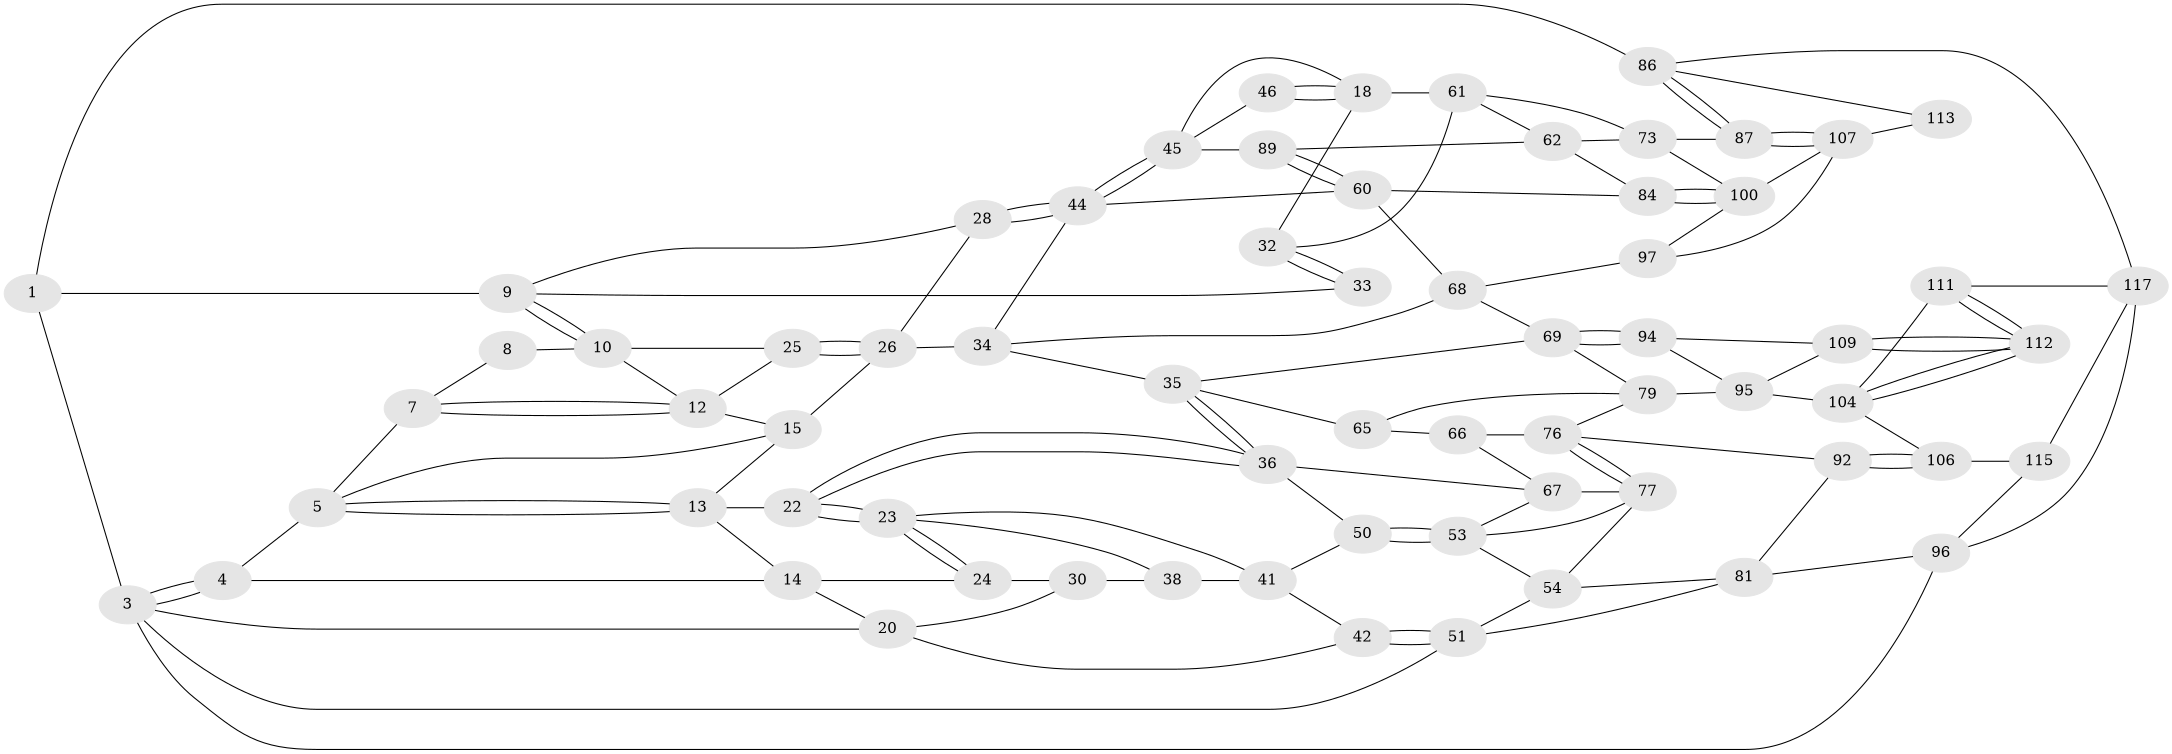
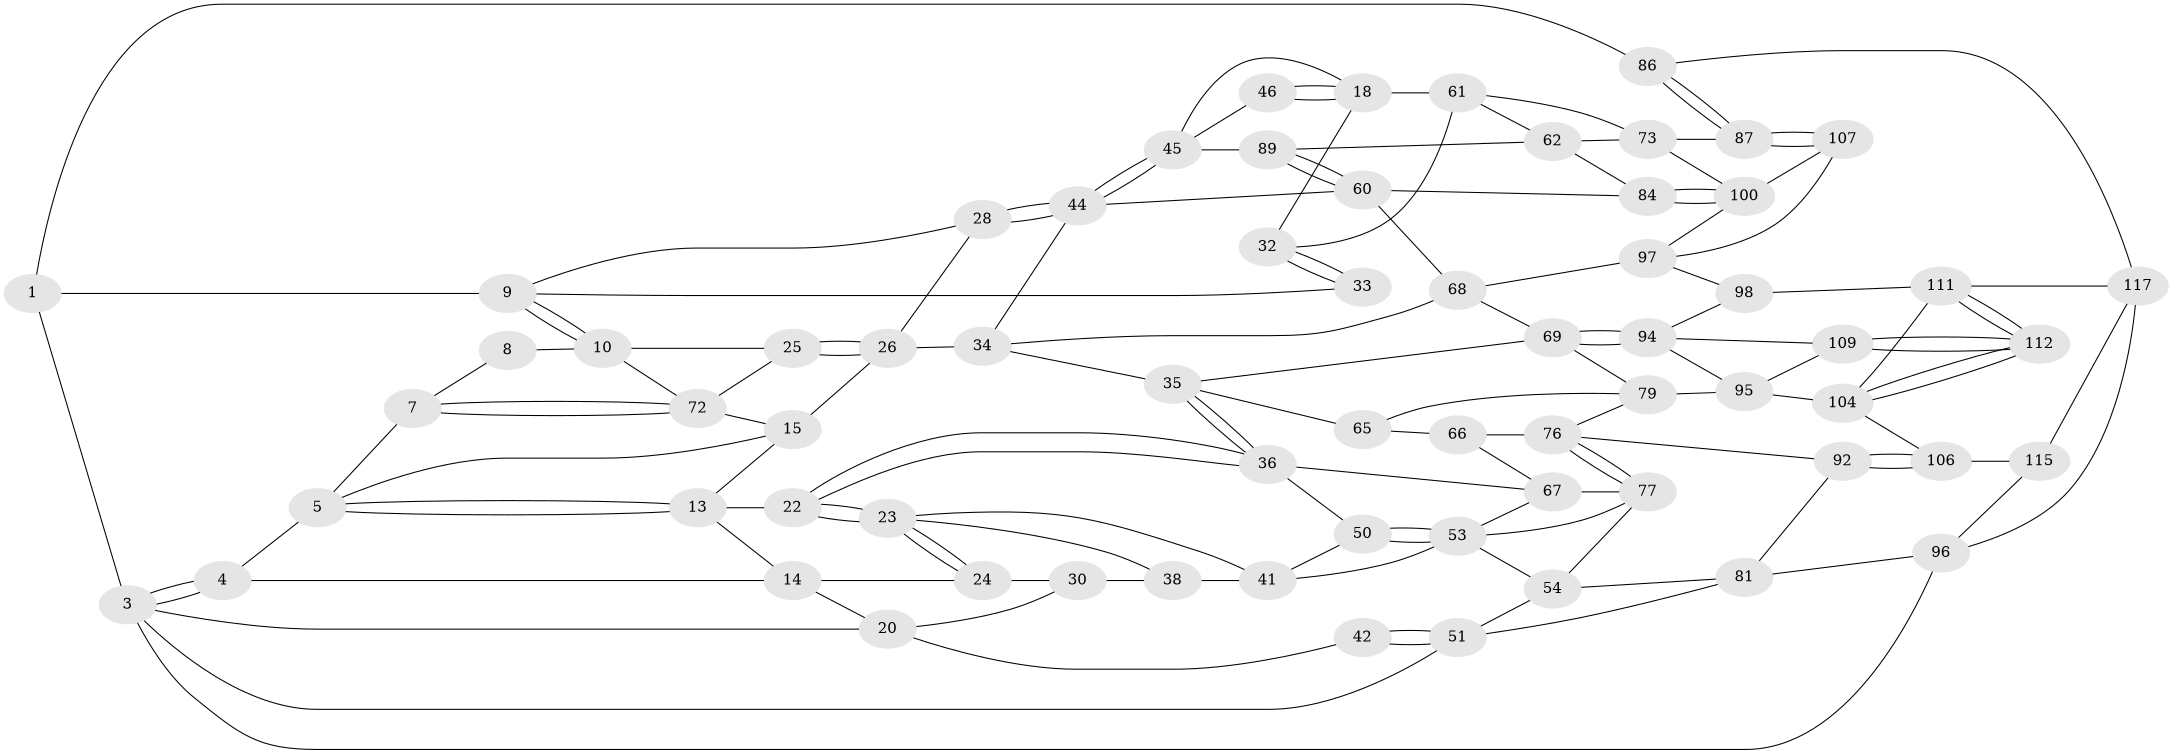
  graph {
    rankdir=LR
    node [color=gray90 style=filled]
    1 [super="+2"]
    3 [super="+19"]
    9 [super="+27"]
    86 [super="+119"]
    4
    20 [super="+31"]
    51 [super="+52"]
    96
    10 [super="+11"]
    28
    33
    32 [super="+47"]
    n13 [label=18 super="+57"]
    61 [super="+63"]
    87
-   113
    117 [super="+118"]
    5 [super="+6"]
    14 [super="+21"]
    30 [super="+39"]
    42
    54 [super="+80"]
    81 [super="+82"]
    115
    7
    13 [super="+17"]
    15 [super="+16"]
    24
    8
-   12 [super="+18"]
+   12 [super="+18" label=72]
    22
    26 [super="+29"]
    25
    44 [super="+55"]
    23 [super="+37"]
    36 [super="+49"]
    34 [super="+56"]
    38 [super="+40"]
    41 [super="+43"]
    50
    67 [super="+71"]
    35 [super="+64"]
    68 [super="+89"]
    45 [super="+58"]
    60 [super="+85"]
    62 [super="+74"]
    73 [super="+88"]
    65 [super="+78"]
    69 [super="+70"]
    97 [super="+101"]
    66 [super="+75"]
    79 [super="+90"]
    94 [super="+99"]
    53 [super="+72"]
    77 [super="+83"]
    46
    n57 [label=89]
    84
    92 [super="+93"]
    100 [super="+102"]
    76 [super="+91"]
    95 [super="+103"]
    107 [super="+108"]
+   98 [super="+110"]
    109
    106 [super="+114"]
    104 [super="+105"]
    111 [super="+116"]
    112
    1 -- 3
    1 -- 9
    1 -- 86
    3 -- 4
    3 -- 4
    3 -- 20
    3 -- 51
    3 -- 96
    9 -- 10
    9 -- 10
    9 -- 28
    9 -- 33
    86 -- 87
    86 -- 87
-   86 -- 113
    86 -- 117 [weight=2]
    4 -- 5
    4 -- 14
    20 -- 30
    20 -- 42
    51 -- 54
    51 -- 81
    96 -- 117
    96 -- 115
    10 -- 12
    10 -- 25
    28 -- 44
    28 -- 44
    32 -- 33
    32 -- 33
    32 -- n13
    32 -- 61
    n13 -- 61
    61 -- 62
    61 -- 73
    87 -- 107
    87 -- 107
    5 -- 7
    5 -- 13
    5 -- 13
    5 -- 15
    14 -- 20
    14 -- 24
    30 -- 38 [weight=2]
    42 -- 51
    42 -- 51
    54 -- 81
    54 -- 77
    81 -- 96
    81 -- 92
    115 -- 117
    7 -- 8
    7 -- 12
    7 -- 12
    13 -- 14
    13 -- 15
    13 -- 22
    15 -- 26
    24 -- 30
    8 -- 10
    12 -- 15
    12 -- 25
    22 -- 23
    22 -- 23
    22 -- 36
    22 -- 36
    26 -- 28
    26 -- 34
    25 -- 26
    25 -- 26
    44 -- 45
    44 -- 45
    44 -- 60
    23 -- 24
    23 -- 24
    23 -- 38
    23 -- 41
    36 -- 50
    36 -- 67
    34 -- 44
    34 -- 35
    34 -- 68
    38 -- 41
-   41 -- 42
+   41 -- 53
    41 -- 50
    50 -- 53
    50 -- 53
    67 -- 77
    35 -- 36
    35 -- 36
    35 -- 65
    35 -- 69
    68 -- 69
    68 -- 97
    45 -- n13
    45 -- 46
    45 -- n57
    60 -- 68
    60 -- 84
    62 -- 73
    62 -- 84
    73 -- 87
    73 -- 100
    65 -- 66 [weight=2]
    65 -- 79
    69 -- 79
    69 -- 94
    69 -- 94
    97 -- 100
    97 -- 107
+   97 -- 98
    66 -- 67
    66 -- 76
    79 -- 95
    94 -- 95
+   94 -- 98
    94 -- 109
    53 -- 54
    53 -- 67
    53 -- 77
    46 -- n13
    46 -- n13
    n57 -- 60
    n57 -- 60
    n57 -- 62
    84 -- 100
    84 -- 100
    92 -- 106 [weight=2]
    92 -- 106
    100 -- 107
    76 -- 79
    76 -- 77
    76 -- 77
    76 -- 92
    95 -- 109
    95 -- 104
-   107 -- 113
+   98 -- 111
    109 -- 112
    109 -- 112
    106 -- 115
    104 -- 106
    104 -- 111
    104 -- 112
    104 -- 112
    111 -- 117
    111 -- 112
    111 -- 112
  }
